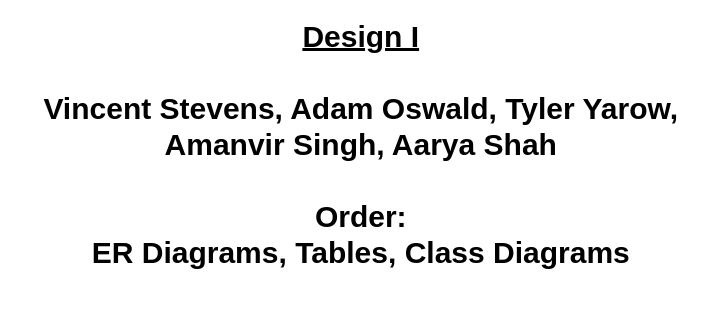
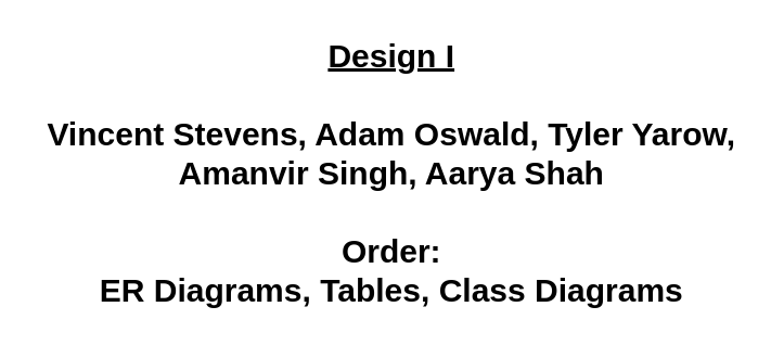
  <mxCell id="0" />
  <mxCell id="1" parent="0" />
- <mxCell id="2" value="&lt;b&gt;&lt;u&gt;Design I&lt;br&gt;&lt;/u&gt;&lt;br&gt;Vincent Stevens, Adam Oswald, Tyler Yarow,&lt;br&gt;Amanvir Singh, Aarya Shah&lt;br&gt;&lt;br&gt;Order:&lt;br&gt;ER Diagrams, Tables, Class Diagrams&lt;br&gt;&lt;/b&gt;" style="text;html=1;align=center;verticalAlign=middle;resizable=0;points=[];autosize=1;strokeColor=none;fillColor=none;fontSize=20;" vertex="1" parent="1"><mxGeometry x="20" y="10" width="440" height="170" as="geometry" /></mxCell>
+ <mxCell id="2" value="&lt;b&gt;&lt;u&gt;Design I&lt;br&gt;&lt;/u&gt;&lt;br&gt;Vincent Stevens, Adam Oswald, Tyler Yarow,&lt;br&gt;Amanvir Singh, Aarya Shah&lt;br&gt;&lt;br&gt;Order:&lt;br&gt;ER Diagrams, Tables, Class Diagrams&lt;br&gt;&lt;/b&gt;" style="text;html=1;align=center;verticalAlign=middle;resizable=0;points=[];autosize=1;strokeColor=none;fillColor=none;fontSize=20;" vertex="1" parent="1"><mxGeometry x="20" y="20" width="440" height="170" as="geometry" /></mxCell>
